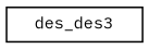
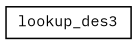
  digraph {
    rankdir=LR
    fontname="IBM Plex Mono"
-   n1 [color=black fillcolor=white fontname="IBM Plex Mono" fontsize=10 height=0.2 label=des_des3 shape=record style=filled width=0.4]
+   n1 [color=black fillcolor=white fontname="IBM Plex Mono" fontsize=10 height=0.2 label=lookup_des3 shape=record style=filled width=0.4]
  }
